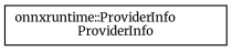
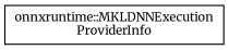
  digraph {
    rankdir=LR
    fontname=Merriweather
-   n1 [color=black fillcolor=white fontname=Merriweather fontsize=10 height=0.2 label="onnxruntime::ProviderInfo\lProviderInfo" shape=record style=filled width=0.4]
+   n1 [color=black fillcolor=white fontname=Merriweather fontsize=10 height=0.2 label="onnxruntime::MKLDNNExecution\lProviderInfo" shape=record style=filled width=0.4]
  }
